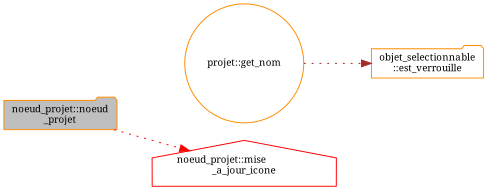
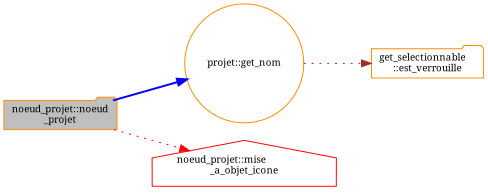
  digraph {
    fontname="Noto Serif"
    rankdir=LR
    node [color=darkorange fillcolor=white fontname="Noto Serif" fontsize=10 shape=folder style=filled]
    edge [fontname="Noto Serif" fontsize=10 labelfontname=Helvetica labelfontsize=10 style=dotted]
    n1 [fillcolor=grey75 fontcolor=black height=0.2 label="noeud_projet::noeud\l_projet" width=0.4]
    n2 [height=0.2 label="projet::get_nom" shape=circle width=0.4]
-   n3 [color=red height=0.2 label="noeud_projet::mise\l_a_jour_icone" shape=house width=0.4]
-   n4 [height=0.2 label="objet_selectionnable\l::est_verrouille" width=0.4]
+   n3 [color=red height=0.2 label="noeud_projet::mise\l_a_objet_icone" shape=house width=0.4]
+   n4 [height=0.2 label="get_selectionnable\l::est_verrouille" width=0.4]
+   n1 -> n2 [color=blue style=bold]
    n1 -> n3 [color=red]
    n2 -> n4 [color=brown]
  }
